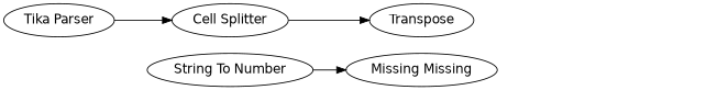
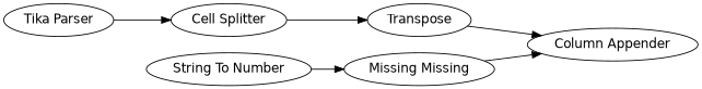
  digraph {
    fontname="DejaVu Sans"
    rankdir=LR
    node [fontname="DejaVu Sans"]
    edge [fontname="DejaVu Sans"]
    n1 [label="Missing Missing"]
+   n2 [label="Column Appender"]
    n3 [label=Transpose]
    n4 [label="String To Number"]
    n5 [label="Tika Parser"]
    n6 [label="Cell Splitter"]
+   n1 -> n2
+   n3 -> n2
    n4 -> n1
    n5 -> n6
    n6 -> n3
  }
